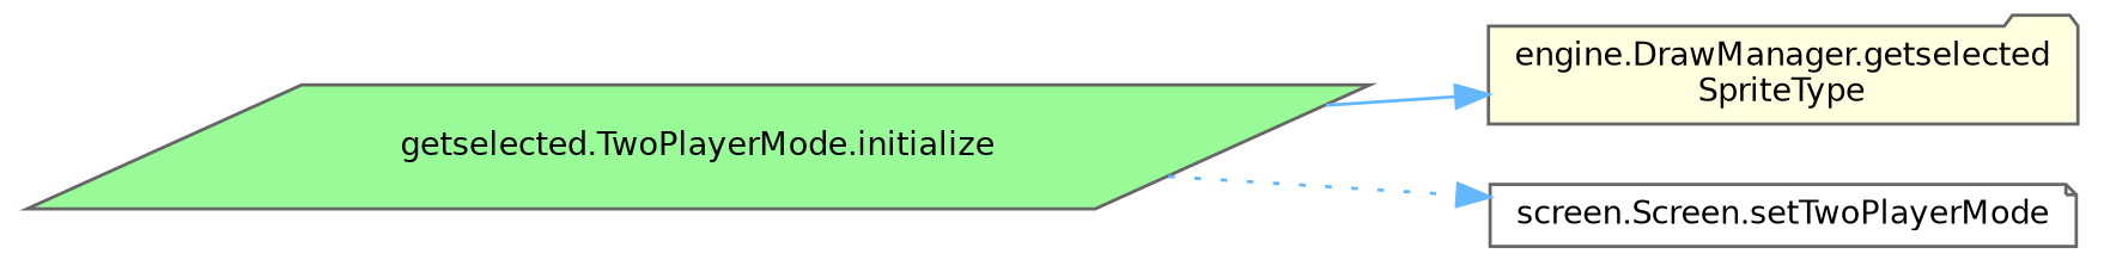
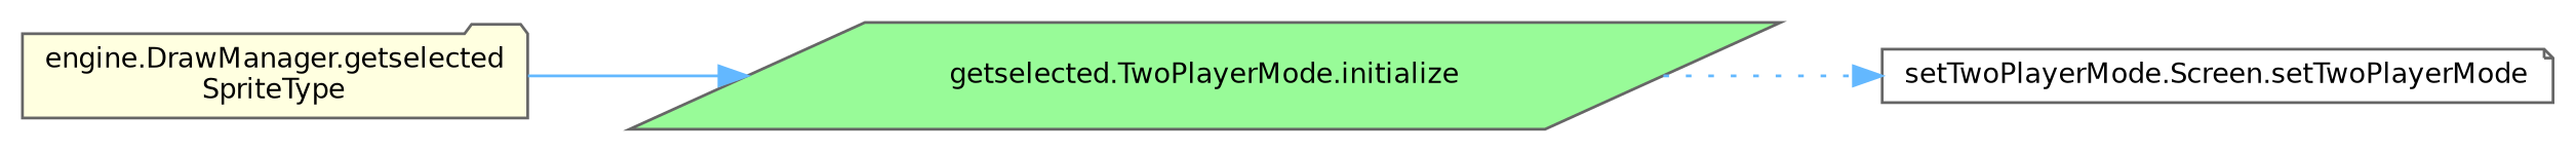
  digraph {
    rankdir=LR
    node [color=grey40 fontname=Helvetica fontsize=10 style=filled]
    edge [color=steelblue1 fontname=Helvetica fontsize=10 labelfontname=Helvetica labelfontsize=10]
    n1 [color=gray40 fillcolor=palegreen fontcolor=black height=0.2 label="getselected.TwoPlayerMode.initialize" shape=parallelogram width=0.4]
    n2 [fillcolor=lightyellow height=0.2 label="engine.DrawManager.getselected\lSpriteType" shape=folder width=0.4]
-   n3 [fillcolor=white height=0.2 label="screen.Screen.setTwoPlayerMode" shape=note width=0.4]
-   n1 -> n2 [style=solid]
+   n3 [fillcolor=white height=0.2 label="setTwoPlayerMode.Screen.setTwoPlayerMode" shape=note width=0.4]
+   n2 -> n1 [style=solid]
    n1 -> n3 [style=dotted]
  }
